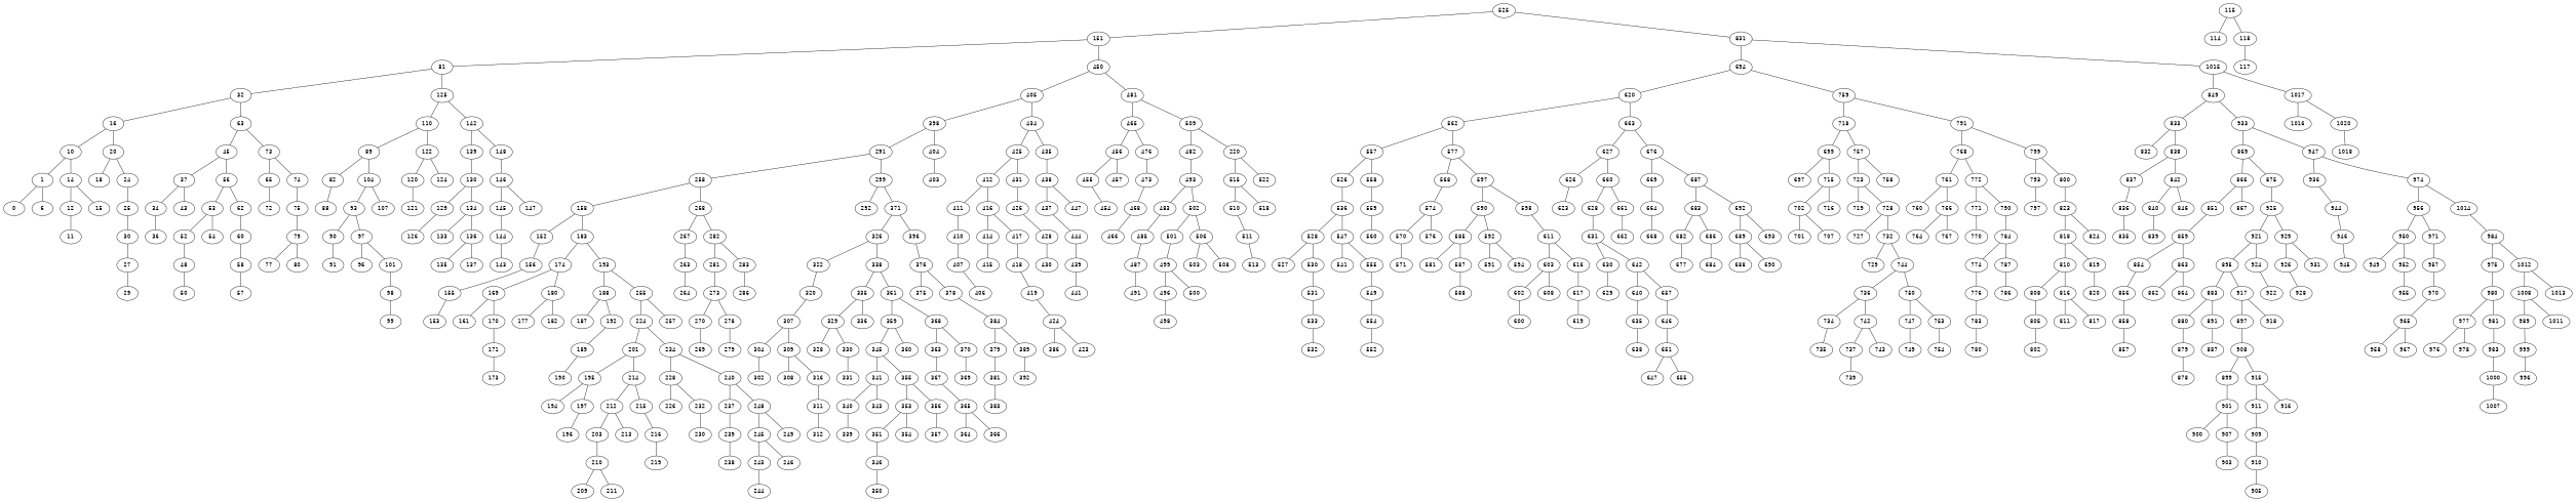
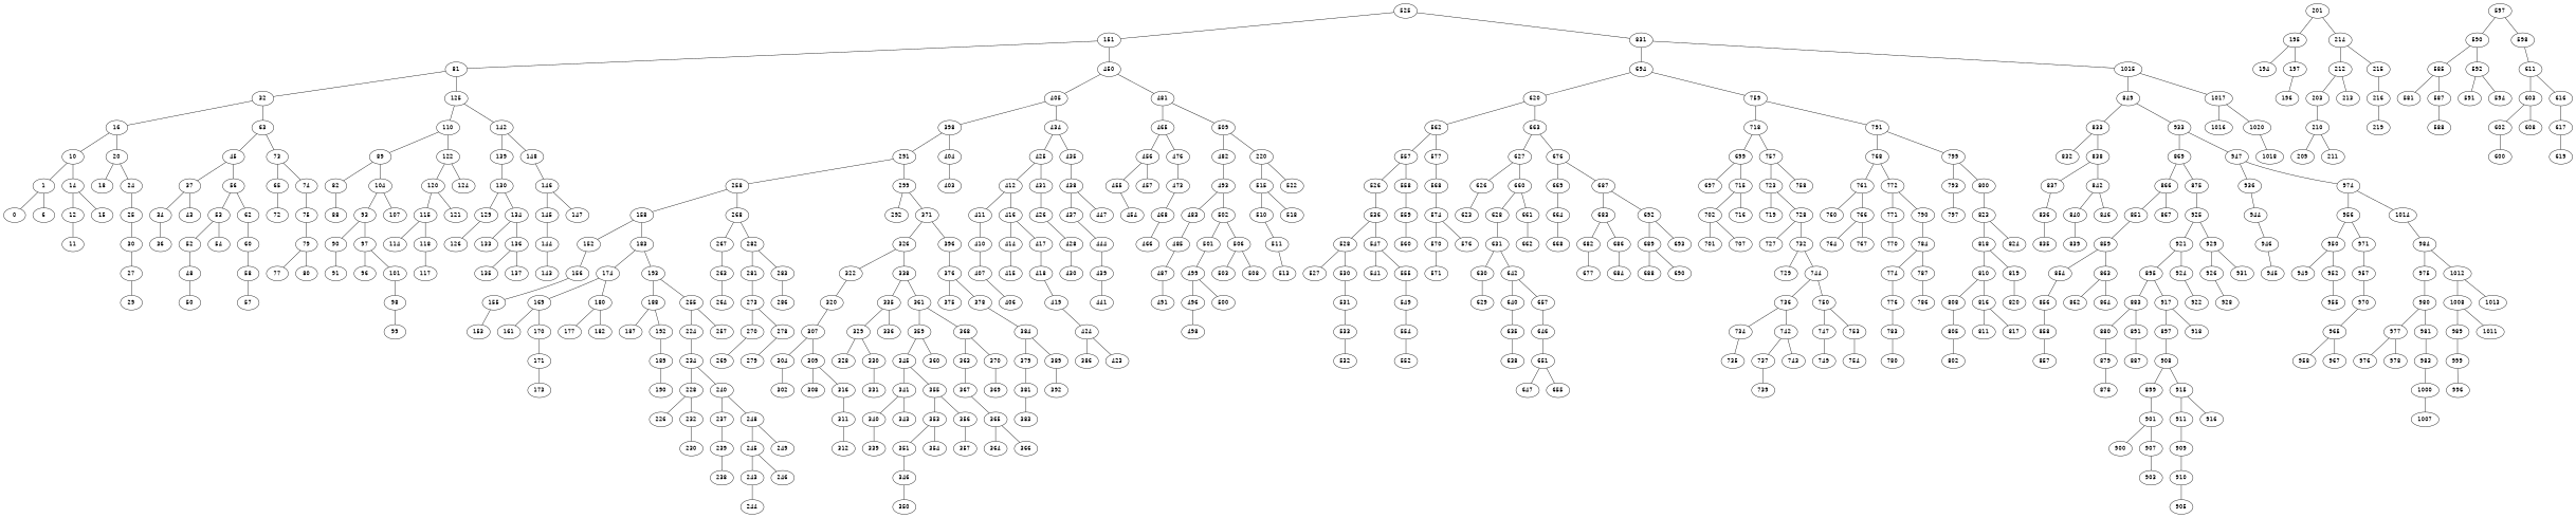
  graph {
    node [fontname=Helvetica]
    n1 [label=525]
    n2 [label=151]
    n3 [label=831]
    n4 [label=81]
    n5 [label=450]
    n6 [label=694]
    n7 [label=1015]
    n8 [label=32]
    n9 [label=125]
    n10 [label=405]
    n11 [label=481]
    n12 [label=16]
    n13 [label=63]
    n14 [label=110]
    n15 [label=142]
    n16 [label=10]
    n17 [label=20]
    n18 [label=45]
    n19 [label=73]
    n20 [label=1]
    n21 [label=14]
    n22 [label=18]
    n23 [label=24]
    n24 [label=0]
    n25 [label=6]
    n26 [label=12]
    n27 [label=15]
    n28 [label=11]
    n29 [label=25]
    n30 [label=30]
    n31 [label=27]
    n32 [label=29]
    n33 [label=37]
    n34 [label=56]
    n35 [label=65]
    n36 [label=74]
    n37 [label=34]
    n38 [label=43]
    n39 [label=53]
    n40 [label=62]
    n41 [label=36]
    n42 [label=52]
    n43 [label=54]
    n44 [label=60]
    n45 [label=48]
    n46 [label=50]
    n47 [label=58]
    n48 [label=57]
    n49 [label=72]
    n50 [label=75]
    n51 [label=79]
    n52 [label=77]
    n53 [label=80]
    n54 [label=89]
    n55 [label=122]
    n56 [label=139]
    n57 [label=148]
    n58 [label=82]
    n59 [label=104]
    n60 [label=120]
    n61 [label=124]
    n62 [label=88]
    n63 [label=93]
    n64 [label=107]
    n65 [label=90]
    n66 [label=97]
    n67 [label=91]
    n68 [label=96]
    n69 [label=101]
    n70 [label=98]
    n71 [label=99]
    n72 [label=115]
    n73 [label=121]
    n74 [label=114]
    n75 [label=118]
    n76 [label=117]
    n77 [label=130]
    n78 [label=146]
    n79 [label=129]
    n80 [label=134]
    n81 [label=126]
    n82 [label=133]
    n83 [label=136]
    n84 [label=135]
    n85 [label=137]
    n86 [label=145]
    n87 [label=147]
    n88 [label=144]
    n89 [label=143]
    n90 [label=398]
    n91 [label=434]
    n92 [label=465]
    n93 [label=509]
    n94 [label=291]
    n95 [label=404]
    n96 [label=425]
    n97 [label=435]
    n98 [label=258]
    n99 [label=299]
    n100 [label=403]
    n101 [label=158]
    n102 [label=268]
    n103 [label=292]
    n104 [label=371]
    n105 [label=152]
    n106 [label=183]
    n107 [label=267]
    n108 [label=282]
    n109 [label=156]
    n110 [label=174]
    n111 [label=193]
    n112 [label=155]
    n113 [label=153]
    n114 [label=169]
    n115 [label=180]
    n116 [label=188]
    n117 [label=255]
    n118 [label=161]
    n119 [label=170]
    n120 [label=177]
    n121 [label=182]
    n122 [label=171]
    n123 [label=173]
    n124 [label=187]
    n125 [label=192]
    n126 [label=224]
    n127 [label=257]
    n128 [label=189]
    n129 [label=190]
    n130 [label=201]
    n131 [label=234]
    n132 [label=195]
    n133 [label=214]
    n134 [label=228]
    n135 [label=240]
    n136 [label=194]
    n137 [label=197]
    n138 [label=212]
    n139 [label=215]
    n140 [label=196]
    n141 [label=203]
    n142 [label=213]
    n143 [label=216]
    n144 [label=210]
    n145 [label=209]
    n146 [label=211]
    n147 [label=219]
    n148 [label=226]
    n149 [label=232]
    n150 [label=237]
    n151 [label=248]
    n152 [label=230]
    n153 [label=239]
    n154 [label=245]
    n155 [label=249]
    n156 [label=238]
    n157 [label=243]
    n158 [label=246]
    n159 [label=244]
    n160 [label=263]
    n161 [label=281]
    n162 [label=283]
    n163 [label=264]
    n164 [label=273]
    n165 [label=286]
    n166 [label=270]
    n167 [label=278]
    n168 [label=269]
    n169 [label=279]
    n170 [label=326]
    n171 [label=396]
    n172 [label=322]
    n173 [label=338]
    n174 [label=376]
    n175 [label=320]
    n176 [label=335]
    n177 [label=361]
    n178 [label=307]
    n179 [label=304]
    n180 [label=309]
    n181 [label=302]
    n182 [label=308]
    n183 [label=316]
    n184 [label=311]
    n185 [label=312]
    n186 [label=329]
    n187 [label=336]
    n188 [label=359]
    n189 [label=368]
    n190 [label=328]
    n191 [label=330]
    n192 [label=331]
    n193 [label=345]
    n194 [label=360]
    n195 [label=363]
    n196 [label=370]
    n197 [label=341]
    n198 [label=355]
    n199 [label=340]
    n200 [label=343]
    n201 [label=353]
    n202 [label=356]
    n203 [label=339]
    n204 [label=351]
    n205 [label=354]
    n206 [label=357]
    n207 [label=346]
    n208 [label=350]
    n209 [label=367]
    n210 [label=369]
    n211 [label=365]
    n212 [label=364]
    n213 [label=366]
    n214 [label=375]
    n215 [label=378]
    n216 [label=384]
    n217 [label=379]
    n218 [label=389]
    n219 [label=381]
    n220 [label=392]
    n221 [label=383]
    n222 [label=386]
    n223 [label=412]
    n224 [label=431]
    n225 [label=438]
    n226 [label=411]
    n227 [label=416]
    n228 [label=426]
    n229 [label=410]
    n230 [label=414]
    n231 [label=417]
    n232 [label=407]
    n233 [label=406]
    n234 [label=415]
    n235 [label=418]
    n236 [label=419]
    n237 [label=424]
    n238 [label=423]
    n239 [label=428]
    n240 [label=430]
    n241 [label=437]
    n242 [label=447]
    n243 [label=444]
    n244 [label=439]
    n245 [label=441]
    n246 [label=456]
    n247 [label=476]
    n248 [label=482]
    n249 [label=220]
    n250 [label=455]
    n251 [label=457]
    n252 [label=473]
    n253 [label=454]
    n254 [label=468]
    n255 [label=466]
    n256 [label=493]
    n257 [label=515]
    n258 [label=522]
    n259 [label=483]
    n260 [label=502]
    n261 [label=485]
    n262 [label=501]
    n263 [label=506]
    n264 [label=487]
    n265 [label=491]
    n266 [label=499]
    n267 [label=503]
    n268 [label=508]
    n269 [label=496]
    n270 [label=500]
    n271 [label=498]
    n272 [label=510]
    n273 [label=518]
    n274 [label=511]
    n275 [label=513]
    n276 [label=620]
    n277 [label=759]
    n278 [label=849]
    n279 [label=1017]
    n280 [label=562]
    n281 [label=663]
    n282 [label=718]
    n283 [label=791]
    n284 [label=557]
    n285 [label=577]
    n286 [label=627]
    n287 [label=676]
    n288 [label=526]
    n289 [label=558]
    n290 [label=568]
    n291 [label=597]
    n292 [label=536]
    n293 [label=559]
    n294 [label=528]
    n295 [label=547]
    n296 [label=527]
    n297 [label=530]
    n298 [label=541]
    n299 [label=555]
    n300 [label=531]
    n301 [label=533]
    n302 [label=532]
    n303 [label=549]
    n304 [label=554]
    n305 [label=552]
    n306 [label=560]
    n307 [label=574]
    n308 [label=590]
    n309 [label=598]
    n310 [label=570]
    n311 [label=576]
    n312 [label=571]
    n313 [label=585]
    n314 [label=592]
    n315 [label=611]
    n316 [label=581]
    n317 [label=587]
    n318 [label=591]
    n319 [label=594]
    n320 [label=588]
    n321 [label=603]
    n322 [label=616]
    n323 [label=602]
    n324 [label=608]
    n325 [label=617]
    n326 [label=600]
    n327 [label=619]
    n328 [label=626]
    n329 [label=660]
    n330 [label=669]
    n331 [label=687]
    n332 [label=623]
    n333 [label=628]
    n334 [label=661]
    n335 [label=631]
    n336 [label=662]
    n337 [label=630]
    n338 [label=642]
    n339 [label=629]
    n340 [label=640]
    n341 [label=657]
    n342 [label=635]
    n343 [label=646]
    n344 [label=638]
    n345 [label=651]
    n346 [label=647]
    n347 [label=655]
    n348 [label=664]
    n349 [label=683]
    n350 [label=692]
    n351 [label=668]
    n352 [label=682]
    n353 [label=686]
    n354 [label=689]
    n355 [label=693]
    n356 [label=677]
    n357 [label=684]
    n358 [label=688]
    n359 [label=690]
    n360 [label=699]
    n361 [label=757]
    n362 [label=768]
    n363 [label=799]
    n364 [label=697]
    n365 [label=715]
    n366 [label=723]
    n367 [label=758]
    n368 [label=702]
    n369 [label=716]
    n370 [label=701]
    n371 [label=707]
    n372 [label=719]
    n373 [label=728]
    n374 [label=727]
    n375 [label=732]
    n376 [label=729]
    n377 [label=744]
    n378 [label=736]
    n379 [label=750]
    n380 [label=734]
    n381 [label=742]
    n382 [label=747]
    n383 [label=753]
    n384 [label=735]
    n385 [label=737]
    n386 [label=743]
    n387 [label=739]
    n388 [label=749]
    n389 [label=754]
    n390 [label=761]
    n391 [label=772]
    n392 [label=793]
    n393 [label=800]
    n394 [label=760]
    n395 [label=766]
    n396 [label=771]
    n397 [label=790]
    n398 [label=764]
    n399 [label=767]
    n400 [label=770]
    n401 [label=784]
    n402 [label=774]
    n403 [label=787]
    n404 [label=776]
    n405 [label=786]
    n406 [label=783]
    n407 [label=780]
    n408 [label=797]
    n409 [label=823]
    n410 [label=818]
    n411 [label=824]
    n412 [label=810]
    n413 [label=819]
    n414 [label=808]
    n415 [label=816]
    n416 [label=820]
    n417 [label=805]
    n418 [label=811]
    n419 [label=817]
    n420 [label=802]
    n421 [label=833]
    n422 [label=933]
    n423 [label=1016]
    n424 [label=1020]
    n425 [label=832]
    n426 [label=838]
    n427 [label=869]
    n428 [label=947]
    n429 [label=837]
    n430 [label=842]
    n431 [label=836]
    n432 [label=840]
    n433 [label=846]
    n434 [label=835]
    n435 [label=839]
    n436 [label=866]
    n437 [label=875]
    n438 [label=936]
    n439 [label=974]
    n440 [label=851]
    n441 [label=867]
    n442 [label=925]
    n443 [label=859]
    n444 [label=854]
    n445 [label=863]
    n446 [label=856]
    n447 [label=862]
    n448 [label=864]
    n449 [label=858]
    n450 [label=857]
    n451 [label=921]
    n452 [label=929]
    n453 [label=895]
    n454 [label=924]
    n455 [label=926]
    n456 [label=931]
    n457 [label=883]
    n458 [label=917]
    n459 [label=922]
    n460 [label=880]
    n461 [label=891]
    n462 [label=897]
    n463 [label=918]
    n464 [label=879]
    n465 [label=887]
    n466 [label=878]
    n467 [label=908]
    n468 [label=899]
    n469 [label=915]
    n470 [label=901]
    n471 [label=911]
    n472 [label=916]
    n473 [label=900]
    n474 [label=907]
    n475 [label=903]
    n476 [label=905]
    n477 [label=909]
    n478 [label=910]
    n479 [label=928]
    n480 [label=944]
    n481 [label=956]
    n482 [label=1014]
    n483 [label=946]
    n484 [label=945]
    n485 [label=950]
    n486 [label=971]
    n487 [label=984]
    n488 [label=949]
    n489 [label=952]
    n490 [label=957]
    n491 [label=955]
    n492 [label=970]
    n493 [label=965]
    n494 [label=958]
    n495 [label=967]
    n496 [label=975]
    n497 [label=1012]
    n498 [label=980]
    n499 [label=1008]
    n500 [label=1013]
    n501 [label=977]
    n502 [label=981]
    n503 [label=976]
    n504 [label=978]
    n505 [label=983]
    n506 [label=1000]
    n507 [label=989]
    n508 [label=1011]
    n509 [label=999]
    n510 [label=996]
    n511 [label=1007]
    n512 [label=1018]
    n1 -- n2
    n1 -- n3
    n2 -- n4
    n2 -- n5
    n3 -- n6
    n3 -- n7
    n4 -- n8
    n4 -- n9
    n5 -- n10
    n5 -- n11
    n6 -- n276
    n6 -- n277
    n7 -- n278
    n7 -- n279
    n8 -- n12
    n8 -- n13
    n9 -- n14
    n9 -- n15
    n10 -- n90
    n10 -- n91
    n11 -- n92
    n11 -- n93
    n12 -- n16
    n12 -- n17
    n13 -- n18
    n13 -- n19
    n14 -- n54
    n14 -- n55
    n15 -- n56
    n15 -- n57
    n16 -- n20
    n16 -- n21
    n17 -- n22
    n17 -- n23
    n18 -- n33
    n18 -- n34
    n19 -- n35
    n19 -- n36
    n20 -- n24
    n20 -- n25
    n21 -- n26
    n21 -- n27
    n23 -- n29
    n26 -- n28
    n29 -- n30
    n30 -- n31
    n31 -- n32
    n33 -- n37
    n33 -- n38
    n34 -- n39
    n34 -- n40
    n35 -- n49
    n36 -- n50
    n37 -- n41
    n39 -- n42
    n39 -- n43
    n40 -- n44
    n42 -- n45
    n44 -- n47
    n45 -- n46
    n47 -- n48
    n50 -- n51
    n51 -- n52
    n51 -- n53
    n54 -- n58
    n54 -- n59
    n55 -- n60
    n55 -- n61
    n56 -- n77
    n57 -- n78
    n58 -- n62
    n59 -- n63
    n59 -- n64
+   n60 -- n72
    n60 -- n73
    n63 -- n65
    n63 -- n66
    n65 -- n67
    n66 -- n68
    n66 -- n69
    n69 -- n70
    n70 -- n71
    n72 -- n74
    n72 -- n75
    n75 -- n76
    n77 -- n79
    n77 -- n80
    n78 -- n86
    n78 -- n87
    n79 -- n81
    n80 -- n82
    n80 -- n83
    n83 -- n84
    n83 -- n85
    n86 -- n88
    n88 -- n89
    n90 -- n94
    n90 -- n95
    n91 -- n96
    n91 -- n97
    n92 -- n246
    n92 -- n247
    n93 -- n248
    n93 -- n249
    n94 -- n98
    n94 -- n99
    n95 -- n100
    n96 -- n223
    n96 -- n224
    n97 -- n225
    n98 -- n101
    n98 -- n102
    n99 -- n103
    n99 -- n104
    n101 -- n105
    n101 -- n106
    n102 -- n107
    n102 -- n108
    n104 -- n170
    n104 -- n171
    n105 -- n109
    n106 -- n110
    n106 -- n111
    n107 -- n160
    n108 -- n161
    n108 -- n162
    n109 -- n112
    n110 -- n114
    n110 -- n115
    n111 -- n116
    n111 -- n117
    n112 -- n113
    n114 -- n118
    n114 -- n119
    n115 -- n120
    n115 -- n121
    n116 -- n124
    n116 -- n125
    n117 -- n126
    n117 -- n127
    n119 -- n122
    n122 -- n123
    n125 -- n128
-   n126 -- n130
    n126 -- n131
    n128 -- n129
    n130 -- n132
    n130 -- n133
    n131 -- n134
    n131 -- n135
    n132 -- n136
    n132 -- n137
    n133 -- n138
    n133 -- n139
    n134 -- n148
    n134 -- n149
    n135 -- n150
    n135 -- n151
    n137 -- n140
    n138 -- n141
    n138 -- n142
    n139 -- n143
    n141 -- n144
    n143 -- n147
    n144 -- n145
    n144 -- n146
    n149 -- n152
    n150 -- n153
    n151 -- n154
    n151 -- n155
    n153 -- n156
    n154 -- n157
    n154 -- n158
    n157 -- n159
    n160 -- n163
    n161 -- n164
    n162 -- n165
    n164 -- n166
    n164 -- n167
    n166 -- n168
    n167 -- n169
    n170 -- n172
    n170 -- n173
    n171 -- n174
    n172 -- n175
    n173 -- n176
    n173 -- n177
    n174 -- n214
    n174 -- n215
    n175 -- n178
    n176 -- n186
    n176 -- n187
    n177 -- n188
    n177 -- n189
    n178 -- n179
    n178 -- n180
    n179 -- n181
    n180 -- n182
    n180 -- n183
    n183 -- n184
    n184 -- n185
    n186 -- n190
    n186 -- n191
    n188 -- n193
    n188 -- n194
    n189 -- n195
    n189 -- n196
    n191 -- n192
    n193 -- n197
    n193 -- n198
    n195 -- n209
    n196 -- n210
    n197 -- n199
    n197 -- n200
    n198 -- n201
    n198 -- n202
    n199 -- n203
    n201 -- n204
    n201 -- n205
    n202 -- n206
    n204 -- n207
    n207 -- n208
    n209 -- n211
    n211 -- n212
    n211 -- n213
    n215 -- n216
    n216 -- n217
    n216 -- n218
    n217 -- n219
    n218 -- n220
    n219 -- n221
    n223 -- n226
    n223 -- n227
    n224 -- n228
    n225 -- n241
    n225 -- n242
    n226 -- n229
    n227 -- n230
    n227 -- n231
    n228 -- n239
    n229 -- n232
    n230 -- n234
    n231 -- n235
    n232 -- n233
    n235 -- n236
    n236 -- n237
    n237 -- n222
    n237 -- n238
    n239 -- n240
    n241 -- n243
    n243 -- n244
    n244 -- n245
    n246 -- n250
    n246 -- n251
    n247 -- n252
    n248 -- n256
    n249 -- n257
    n249 -- n258
    n250 -- n253
    n252 -- n254
    n254 -- n255
    n256 -- n259
    n256 -- n260
    n257 -- n272
    n257 -- n273
    n259 -- n261
    n260 -- n262
    n260 -- n263
    n261 -- n264
    n262 -- n266
    n263 -- n267
    n263 -- n268
    n264 -- n265
    n266 -- n269
    n266 -- n270
    n269 -- n271
    n272 -- n274
    n274 -- n275
    n276 -- n280
    n276 -- n281
    n277 -- n282
    n277 -- n283
    n278 -- n421
    n278 -- n422
    n279 -- n423
    n279 -- n424
    n280 -- n284
    n280 -- n285
    n281 -- n286
    n281 -- n287
    n282 -- n360
    n282 -- n361
    n283 -- n362
    n283 -- n363
    n284 -- n288
    n284 -- n289
    n285 -- n290
-   n285 -- n291
    n286 -- n328
    n286 -- n329
    n287 -- n330
    n287 -- n331
    n288 -- n292
    n289 -- n293
    n290 -- n307
    n291 -- n308
    n291 -- n309
    n292 -- n294
    n292 -- n295
    n293 -- n306
    n294 -- n296
    n294 -- n297
    n295 -- n298
    n295 -- n299
    n297 -- n300
    n299 -- n303
    n300 -- n301
    n301 -- n302
    n303 -- n304
    n304 -- n305
    n307 -- n310
    n307 -- n311
    n308 -- n313
    n308 -- n314
    n309 -- n315
    n310 -- n312
    n313 -- n316
    n313 -- n317
    n314 -- n318
    n314 -- n319
    n315 -- n321
    n315 -- n322
    n317 -- n320
    n321 -- n323
    n321 -- n324
    n322 -- n325
    n323 -- n326
    n325 -- n327
    n328 -- n332
    n329 -- n333
    n329 -- n334
    n330 -- n348
    n331 -- n349
    n331 -- n350
    n333 -- n335
    n334 -- n336
    n335 -- n337
    n335 -- n338
    n337 -- n339
    n338 -- n340
    n338 -- n341
    n340 -- n342
    n341 -- n343
    n342 -- n344
    n343 -- n345
    n345 -- n346
    n345 -- n347
    n348 -- n351
    n349 -- n352
    n349 -- n353
    n350 -- n354
    n350 -- n355
    n352 -- n356
    n353 -- n357
    n354 -- n358
    n354 -- n359
    n360 -- n364
    n360 -- n365
    n361 -- n366
    n361 -- n367
    n362 -- n390
    n362 -- n391
    n363 -- n392
    n363 -- n393
    n365 -- n368
    n365 -- n369
    n366 -- n372
    n366 -- n373
    n368 -- n370
    n368 -- n371
    n373 -- n374
    n373 -- n375
    n375 -- n376
    n375 -- n377
    n377 -- n378
    n377 -- n379
    n378 -- n380
    n378 -- n381
    n379 -- n382
    n379 -- n383
    n380 -- n384
    n381 -- n385
    n381 -- n386
    n382 -- n388
    n383 -- n389
    n385 -- n387
    n390 -- n394
    n390 -- n395
    n391 -- n396
    n391 -- n397
    n392 -- n408
    n393 -- n409
    n395 -- n398
    n395 -- n399
    n396 -- n400
    n397 -- n401
    n401 -- n402
    n401 -- n403
    n402 -- n404
    n403 -- n405
    n404 -- n406
    n406 -- n407
    n409 -- n410
    n409 -- n411
    n410 -- n412
    n410 -- n413
    n412 -- n414
    n412 -- n415
    n413 -- n416
    n414 -- n417
    n415 -- n418
    n415 -- n419
    n417 -- n420
    n421 -- n425
    n421 -- n426
    n422 -- n427
    n422 -- n428
    n424 -- n512
    n426 -- n429
    n426 -- n430
    n427 -- n436
    n427 -- n437
    n428 -- n438
    n428 -- n439
    n429 -- n431
    n430 -- n432
    n430 -- n433
    n431 -- n434
    n432 -- n435
    n436 -- n440
    n436 -- n441
    n437 -- n442
    n438 -- n480
    n439 -- n481
    n439 -- n482
    n440 -- n443
    n442 -- n451
    n442 -- n452
    n443 -- n444
    n443 -- n445
    n444 -- n446
    n445 -- n447
    n445 -- n448
    n446 -- n449
    n449 -- n450
    n451 -- n453
    n451 -- n454
    n452 -- n455
    n452 -- n456
    n453 -- n457
    n453 -- n458
    n454 -- n459
    n455 -- n479
    n457 -- n460
    n457 -- n461
    n458 -- n462
    n458 -- n463
    n460 -- n464
    n461 -- n465
    n462 -- n467
    n464 -- n466
    n467 -- n468
    n467 -- n469
    n468 -- n470
    n469 -- n471
    n469 -- n472
    n470 -- n473
    n470 -- n474
    n471 -- n477
    n474 -- n475
    n477 -- n478
    n478 -- n476
    n480 -- n483
    n481 -- n485
    n481 -- n486
    n482 -- n487
    n483 -- n484
    n485 -- n488
    n485 -- n489
    n486 -- n490
    n487 -- n496
    n487 -- n497
    n489 -- n491
    n490 -- n492
    n492 -- n493
    n493 -- n494
    n493 -- n495
    n496 -- n498
    n497 -- n499
    n497 -- n500
    n498 -- n501
    n498 -- n502
    n499 -- n507
    n499 -- n508
    n501 -- n503
    n501 -- n504
    n502 -- n505
    n505 -- n506
    n506 -- n511
    n507 -- n509
    n509 -- n510
  }
